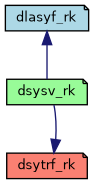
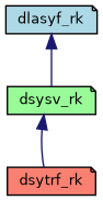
  digraph {
    rankdir=TB
    node [color=black fontname=Helvetica fontsize=10 shape=note style=filled]
    edge [color=midnightblue dir=back fontname=Helvetica fontsize=10 labelfontname=Helvetica labelfontsize=10 style=solid]
    n1 [fillcolor=lightblue fontcolor=black height=0.2 label=dlasyf_rk width=0.4]
    n2 [fillcolor=palegreen height=0.2 label=dsysv_rk width=0.4]
    n3 [fillcolor=salmon height=0.2 label=dsytrf_rk width=0.4]
    n1 -> n2
-   n3 -> n2
+   n2 -> n3
  }
